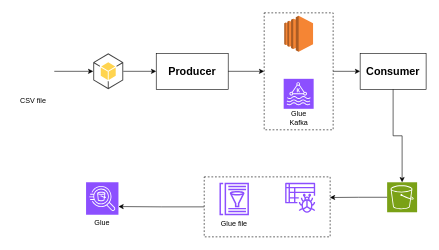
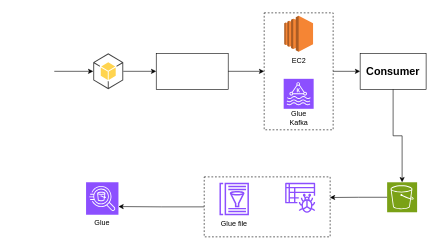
  <mxCell id="0" />
  <mxCell id="1" parent="0" />
  <mxCell id="2" value="" style="shape=image;html=1;verticalAlign=top;verticalLabelPosition=bottom;labelBackgroundColor=#ffffff;imageAspect=0;aspect=fixed;image=https://cdn0.iconfinder.com/data/icons/phosphor-light-vol-2/256/file-csv-light-128.png" vertex="1" parent="1"><mxGeometry x="20" y="83" width="70" height="70" as="geometry" /></mxCell>
  <mxCell id="3" value="" style="endArrow=classic;html=1;rounded=0;exitX=1;exitY=0.5;exitDx=0;exitDy=0;entryX=0;entryY=0.5;entryDx=0;entryDy=0;entryPerimeter=0;" edge="1" parent="1" source="2" target="24"><mxGeometry width="50" height="50" relative="1" as="geometry"><mxPoint x="100" y="153" as="sourcePoint" /><mxPoint x="150" y="103" as="targetPoint" /></mxGeometry></mxCell>
  <mxCell id="4" value="" style="endArrow=classic;html=1;rounded=0;exitX=1;exitY=0.5;exitDx=0;exitDy=0;exitPerimeter=0;entryX=0;entryY=0.5;entryDx=0;entryDy=0;" edge="1" parent="1" source="24" target="22"><mxGeometry width="50" height="50" relative="1" as="geometry"><mxPoint x="370" y="303" as="sourcePoint" /><mxPoint x="420" y="253" as="targetPoint" /></mxGeometry></mxCell>
- <mxCell id="5" value="CSV file" style="text;html=1;strokeColor=none;fillColor=none;align=center;verticalAlign=middle;whiteSpace=wrap;rounded=0;" vertex="1" parent="1"><mxGeometry x="25" y="153" width="60" height="30" as="geometry" /></mxCell>
  <mxCell id="6" value="" style="group" vertex="1" connectable="0" parent="1"><mxGeometry x="640" y="303" width="60" height="80" as="geometry" /></mxCell>
  <mxCell id="7" value="" style="sketch=0;points=[[0,0,0],[0.25,0,0],[0.5,0,0],[0.75,0,0],[1,0,0],[0,1,0],[0.25,1,0],[0.5,1,0],[0.75,1,0],[1,1,0],[0,0.25,0],[0,0.5,0],[0,0.75,0],[1,0.25,0],[1,0.5,0],[1,0.75,0]];outlineConnect=0;fontColor=#232F3E;fillColor=#7AA116;strokeColor=#ffffff;dashed=0;verticalLabelPosition=bottom;verticalAlign=top;align=center;html=1;fontSize=12;fontStyle=0;aspect=fixed;shape=mxgraph.aws4.resourceIcon;resIcon=mxgraph.aws4.s3;" vertex="1" parent="6"><mxGeometry x="5" width="50" height="50" as="geometry" /></mxCell>
  <mxCell id="8" value="" style="group" vertex="1" connectable="0" parent="1"><mxGeometry x="440" y="20.5" width="115" height="195" as="geometry" /></mxCell>
  <mxCell id="9" value="" style="rounded=0;whiteSpace=wrap;html=1;fillColor=none;dashed=1;" vertex="1" parent="8"><mxGeometry width="115" height="195" as="geometry" /></mxCell>
  <mxCell id="10" value="" style="sketch=0;points=[[0,0,0],[0.25,0,0],[0.5,0,0],[0.75,0,0],[1,0,0],[0,1,0],[0.25,1,0],[0.5,1,0],[0.75,1,0],[1,1,0],[0,0.25,0],[0,0.5,0],[0,0.75,0],[1,0.25,0],[1,0.5,0],[1,0.75,0]];outlineConnect=0;fontColor=#232F3E;fillColor=#8C4FFF;strokeColor=#ffffff;dashed=0;verticalLabelPosition=bottom;verticalAlign=top;align=center;html=1;fontSize=12;fontStyle=0;aspect=fixed;shape=mxgraph.aws4.resourceIcon;resIcon=mxgraph.aws4.managed_streaming_for_kafka;" vertex="1" parent="8"><mxGeometry x="32.5" y="110" width="50" height="50" as="geometry" /></mxCell>
  <mxCell id="11" value="" style="outlineConnect=0;dashed=0;verticalLabelPosition=bottom;verticalAlign=top;align=center;html=1;shape=mxgraph.aws3.ec2;fillColor=#F58534;gradientColor=none;" vertex="1" parent="8"><mxGeometry x="33.5" y="5" width="48" height="60" as="geometry" /></mxCell>
+ <mxCell id="12" value="EC2" style="text;html=1;strokeColor=none;fillColor=none;align=center;verticalAlign=middle;whiteSpace=wrap;rounded=0;" vertex="1" parent="8"><mxGeometry x="27.5" y="65" width="60" height="30" as="geometry" /></mxCell>
  <mxCell id="13" value="Glue Kafka" style="text;html=1;strokeColor=none;fillColor=none;align=center;verticalAlign=middle;whiteSpace=wrap;rounded=0;" vertex="1" parent="8"><mxGeometry x="27.5" y="160" width="60" height="30" as="geometry" /></mxCell>
  <mxCell id="14" value="" style="group" vertex="1" connectable="0" parent="1"><mxGeometry x="140" y="303" width="60" height="82" as="geometry" /></mxCell>
  <mxCell id="15" value="" style="sketch=0;points=[[0,0,0],[0.25,0,0],[0.5,0,0],[0.75,0,0],[1,0,0],[0,1,0],[0.25,1,0],[0.5,1,0],[0.75,1,0],[1,1,0],[0,0.25,0],[0,0.5,0],[0,0.75,0],[1,0.25,0],[1,0.5,0],[1,0.75,0]];outlineConnect=0;fontColor=#232F3E;fillColor=#8C4FFF;strokeColor=#ffffff;dashed=0;verticalLabelPosition=bottom;verticalAlign=top;align=center;html=1;fontSize=12;fontStyle=0;aspect=fixed;shape=mxgraph.aws4.resourceIcon;resIcon=mxgraph.aws4.athena;" vertex="1" parent="14"><mxGeometry x="3" width="54" height="54" as="geometry" /></mxCell>
  <mxCell id="16" value="Glue" style="text;html=1;strokeColor=none;fillColor=none;align=center;verticalAlign=middle;whiteSpace=wrap;rounded=0;" vertex="1" parent="14"><mxGeometry y="52" width="60" height="30" as="geometry" /></mxCell>
  <mxCell id="17" style="edgeStyle=orthogonalEdgeStyle;rounded=0;orthogonalLoop=1;jettySize=auto;html=1;exitX=1;exitY=0.5;exitDx=0;exitDy=0;entryX=0;entryY=0.5;entryDx=0;entryDy=0;" edge="1" parent="1" source="22" target="9"><mxGeometry relative="1" as="geometry" /></mxCell>
  <mxCell id="18" value="&lt;b&gt;&lt;font style=&quot;font-size: 18px;&quot;&gt;Consumer&lt;/font&gt;&lt;/b&gt;" style="rounded=0;whiteSpace=wrap;html=1;fillColor=none;" vertex="1" parent="1"><mxGeometry x="600" y="88" width="110" height="60" as="geometry" /></mxCell>
  <mxCell id="19" style="edgeStyle=orthogonalEdgeStyle;rounded=0;orthogonalLoop=1;jettySize=auto;html=1;exitX=1;exitY=0.5;exitDx=0;exitDy=0;entryX=0;entryY=0.5;entryDx=0;entryDy=0;" edge="1" parent="1" source="9" target="18"><mxGeometry relative="1" as="geometry" /></mxCell>
  <mxCell id="20" value="" style="group" vertex="1" connectable="0" parent="1"><mxGeometry x="260" y="88" width="120" height="60" as="geometry" /></mxCell>
- <mxCell id="21" value="&lt;b&gt;&lt;font style=&quot;font-size: 18px;&quot;&gt;Producer&lt;/font&gt;&lt;/b&gt;" style="text;html=1;strokeColor=none;fillColor=none;align=center;verticalAlign=middle;whiteSpace=wrap;rounded=0;" vertex="1" parent="20"><mxGeometry x="30" y="15" width="60" height="30" as="geometry" /></mxCell>
  <mxCell id="22" value="" style="rounded=0;whiteSpace=wrap;html=1;fillColor=none;" vertex="1" parent="20"><mxGeometry width="120" height="60" as="geometry" /></mxCell>
  <mxCell id="23" value="" style="group" vertex="1" connectable="0" parent="1"><mxGeometry x="150" y="88" width="60" height="90" as="geometry" /></mxCell>
  <mxCell id="24" value="" style="outlineConnect=0;dashed=0;verticalLabelPosition=bottom;verticalAlign=top;align=center;html=1;shape=mxgraph.aws3.android;fillColor=#FFD44F;gradientColor=none;" vertex="1" parent="23"><mxGeometry x="5" width="50" height="60" as="geometry" /></mxCell>
  <mxCell id="25" style="edgeStyle=orthogonalEdgeStyle;rounded=0;orthogonalLoop=1;jettySize=auto;html=1;exitX=0.5;exitY=1;exitDx=0;exitDy=0;entryX=0.5;entryY=0;entryDx=0;entryDy=0;entryPerimeter=0;" edge="1" parent="1" source="18" target="7"><mxGeometry relative="1" as="geometry" /></mxCell>
  <mxCell id="26" value="" style="group" vertex="1" connectable="0" parent="1"><mxGeometry x="340" y="294" width="210" height="100" as="geometry" /></mxCell>
  <mxCell id="27" value="" style="rounded=0;whiteSpace=wrap;html=1;fillColor=none;dashed=1;" vertex="1" parent="26"><mxGeometry width="210" height="100" as="geometry" /></mxCell>
  <mxCell id="28" value="" style="group" vertex="1" connectable="0" parent="26"><mxGeometry x="20.0" y="10" width="60" height="84" as="geometry" /></mxCell>
  <mxCell id="29" value="" style="sketch=0;outlineConnect=0;fontColor=#232F3E;gradientColor=none;fillColor=#8C4FFF;strokeColor=none;dashed=0;verticalLabelPosition=bottom;verticalAlign=top;align=center;html=1;fontSize=12;fontStyle=0;aspect=fixed;pointerEvents=1;shape=mxgraph.aws4.glue_data_catalog;" vertex="1" parent="28"><mxGeometry x="5.08" width="49.85" height="54" as="geometry" /></mxCell>
  <mxCell id="30" value="Glue file" style="text;html=1;strokeColor=none;fillColor=none;align=center;verticalAlign=middle;whiteSpace=wrap;rounded=0;" vertex="1" parent="28"><mxGeometry y="54" width="60" height="30" as="geometry" /></mxCell>
  <mxCell id="31" value="" style="group" vertex="1" connectable="0" parent="26"><mxGeometry x="130" y="10" width="60" height="82" as="geometry" /></mxCell>
  <mxCell id="32" value="" style="sketch=0;outlineConnect=0;fontColor=#232F3E;gradientColor=none;fillColor=#8C4FFF;strokeColor=none;dashed=0;verticalLabelPosition=bottom;verticalAlign=top;align=center;html=1;fontSize=12;fontStyle=0;aspect=fixed;pointerEvents=1;shape=mxgraph.aws4.glue_crawlers;" vertex="1" parent="31"><mxGeometry x="5" width="50" height="50" as="geometry" /></mxCell>
  <mxCell id="33" style="edgeStyle=orthogonalEdgeStyle;rounded=0;orthogonalLoop=1;jettySize=auto;html=1;exitX=0;exitY=0.5;exitDx=0;exitDy=0;exitPerimeter=0;entryX=0.998;entryY=0.344;entryDx=0;entryDy=0;entryPerimeter=0;" edge="1" parent="1" source="7" target="27"><mxGeometry relative="1" as="geometry" /></mxCell>
  <mxCell id="34" style="edgeStyle=orthogonalEdgeStyle;rounded=0;orthogonalLoop=1;jettySize=auto;html=1;exitX=0;exitY=0.5;exitDx=0;exitDy=0;entryX=1;entryY=0.75;entryDx=0;entryDy=0;entryPerimeter=0;" edge="1" parent="1" source="27" target="15"><mxGeometry relative="1" as="geometry" /></mxCell>
